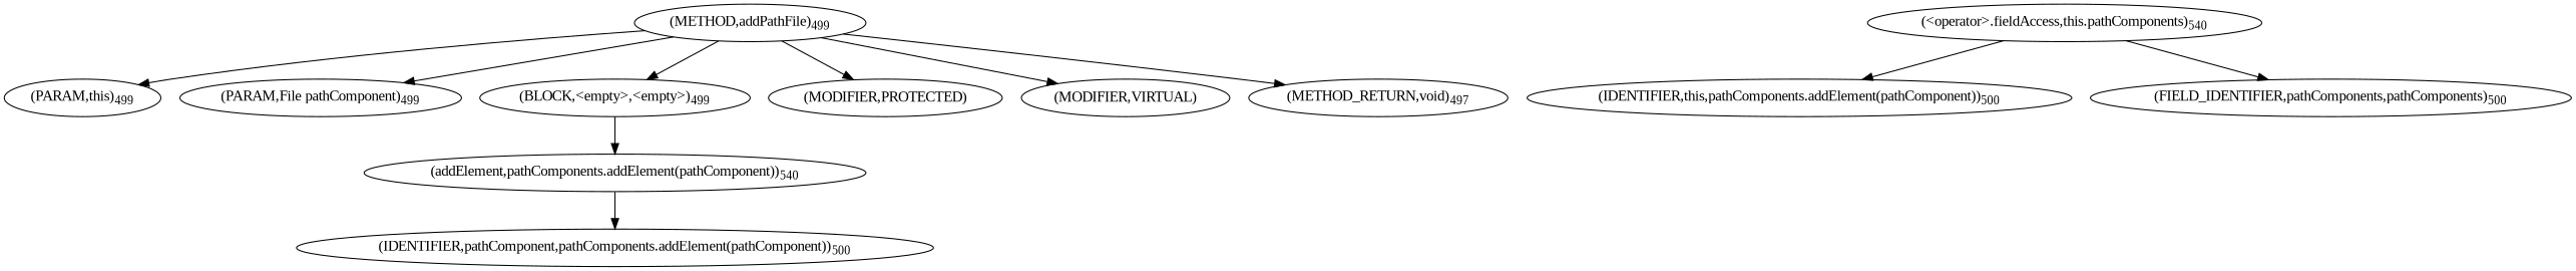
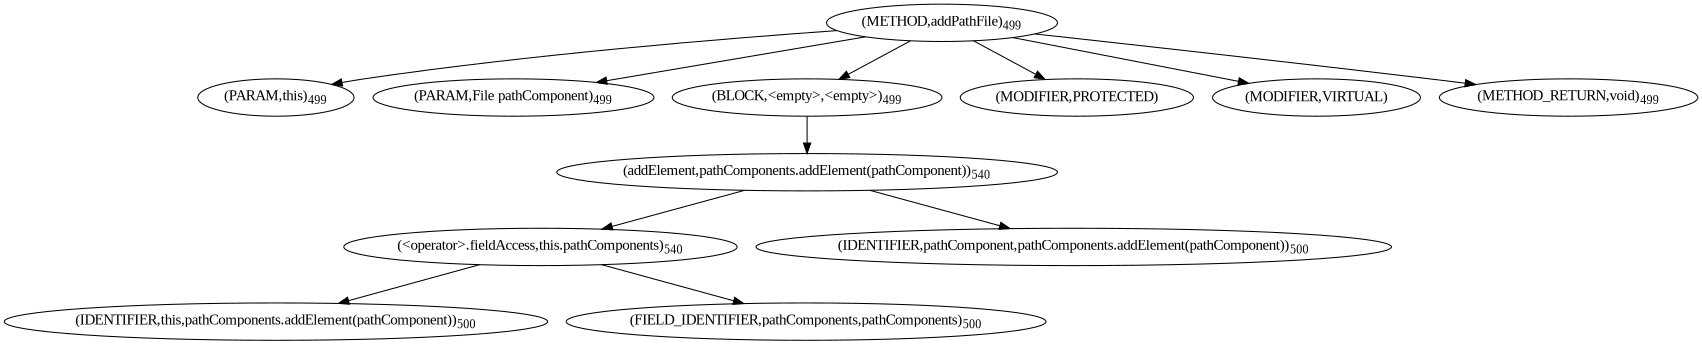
  digraph {
    fontname="Liberation Serif"
    node [fontname="Liberation Serif"]
    edge [fontname="Liberation Serif"]
    n1 [label=<(METHOD,addPathFile)<SUB>499</SUB>>]
    n2 [label=<(PARAM,this)<SUB>499</SUB>>]
    n3 [label=<(PARAM,File pathComponent)<SUB>499</SUB>>]
    n4 [label=<(BLOCK,&lt;empty&gt;,&lt;empty&gt;)<SUB>499</SUB>>]
    n5 [label=<(MODIFIER,PROTECTED)>]
    n6 [label=<(MODIFIER,VIRTUAL)>]
-   n7 [label=<(METHOD_RETURN,void)<SUB>497</SUB>>]
+   n7 [label=<(METHOD_RETURN,void)<SUB>499</SUB>>]
    n8 [label=<(addElement,pathComponents.addElement(pathComponent))<SUB>540</SUB>>]
    n9 [label=<(&lt;operator&gt;.fieldAccess,this.pathComponents)<SUB>540</SUB>>]
    n10 [label=<(IDENTIFIER,pathComponent,pathComponents.addElement(pathComponent))<SUB>500</SUB>>]
    n11 [label=<(IDENTIFIER,this,pathComponents.addElement(pathComponent))<SUB>500</SUB>>]
    n12 [label=<(FIELD_IDENTIFIER,pathComponents,pathComponents)<SUB>500</SUB>>]
    n1 -> n2
    n1 -> n3
    n1 -> n4
    n1 -> n5
    n1 -> n6
    n1 -> n7
    n4 -> n8
+   n8 -> n9
    n8 -> n10
    n9 -> n11
    n9 -> n12
  }
